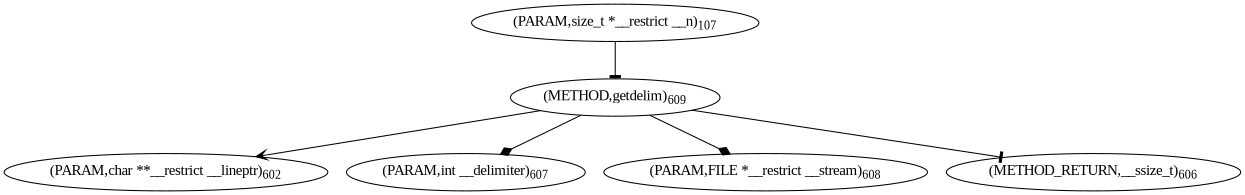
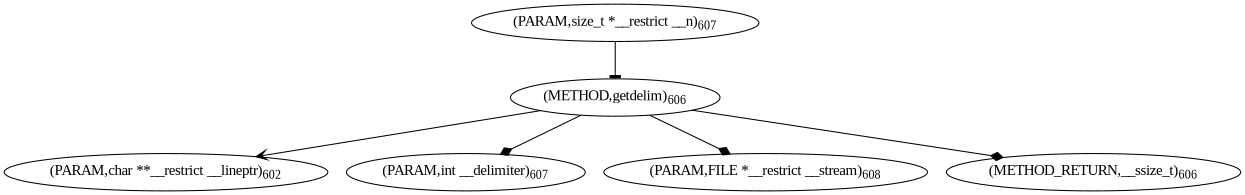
  digraph {
    fontname="Liberation Serif"
    node [fontname="Liberation Serif"]
    edge [arrowhead=diamond fontname="Liberation Serif"]
-   n1 [label=<(METHOD,getdelim)<SUB>609</SUB>>]
+   n1 [label=<(METHOD,getdelim)<SUB>606</SUB>>]
    n2 [label=<(PARAM,char **__restrict __lineptr)<SUB>602</SUB>>]
    n3 [label=<(PARAM,int __delimiter)<SUB>607</SUB>>]
    n4 [label=<(PARAM,FILE *__restrict __stream)<SUB>608</SUB>>]
    n5 [label=<(METHOD_RETURN,__ssize_t)<SUB>606</SUB>>]
-   n6 [label=<(PARAM,size_t *__restrict __n)<SUB>107</SUB>>]
+   n6 [label=<(PARAM,size_t *__restrict __n)<SUB>607</SUB>>]
    n1 -> n2 [arrowhead=vee]
    n1 -> n3
    n1 -> n4
-   n1 -> n5 [arrowhead=tee]
+   n1 -> n5
    n6 -> n1 [arrowhead=tee]
  }
